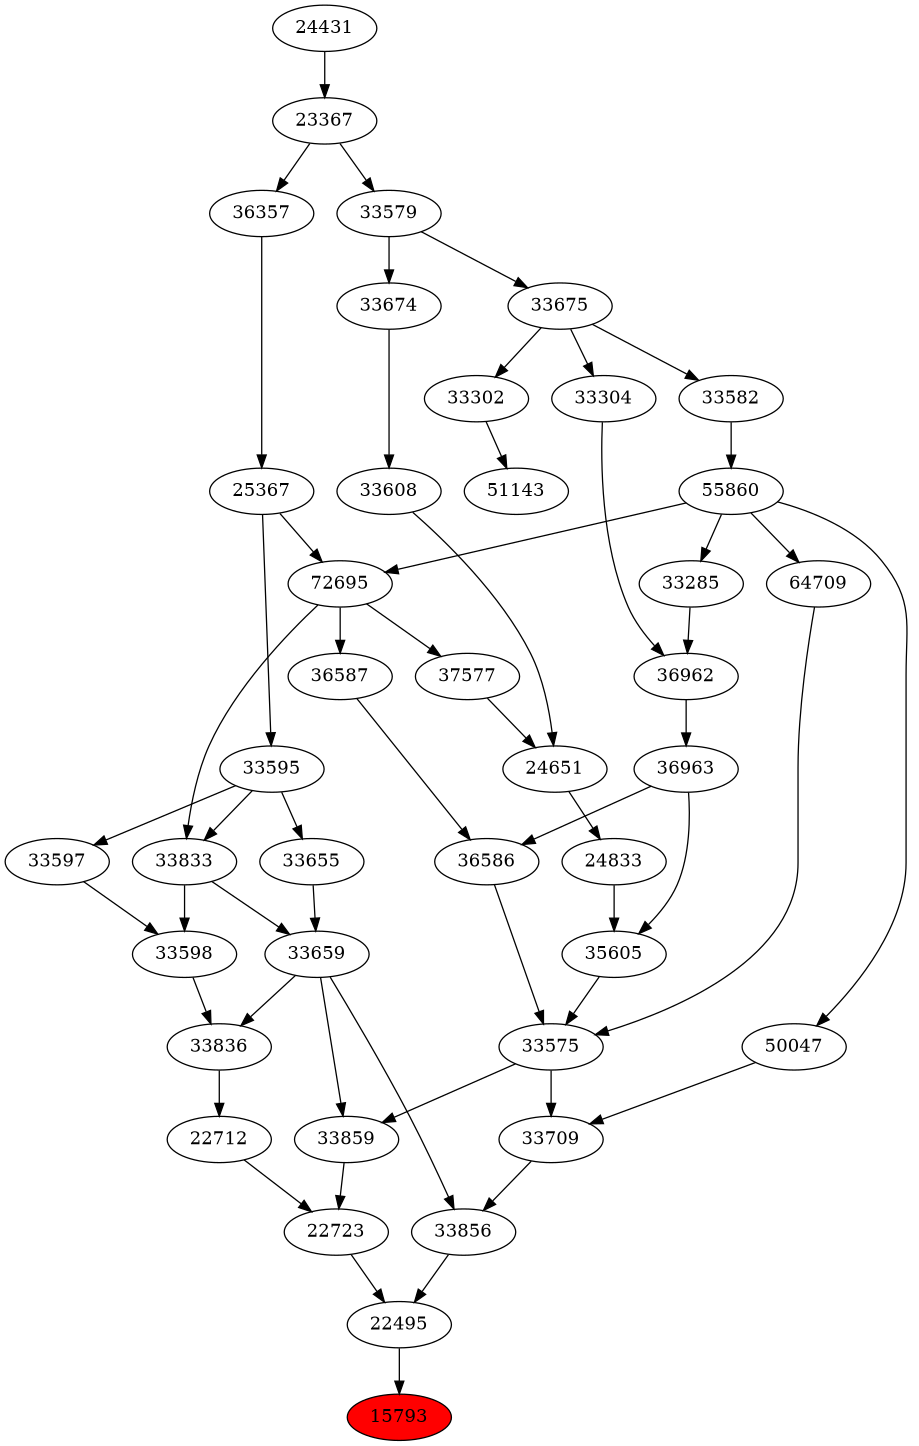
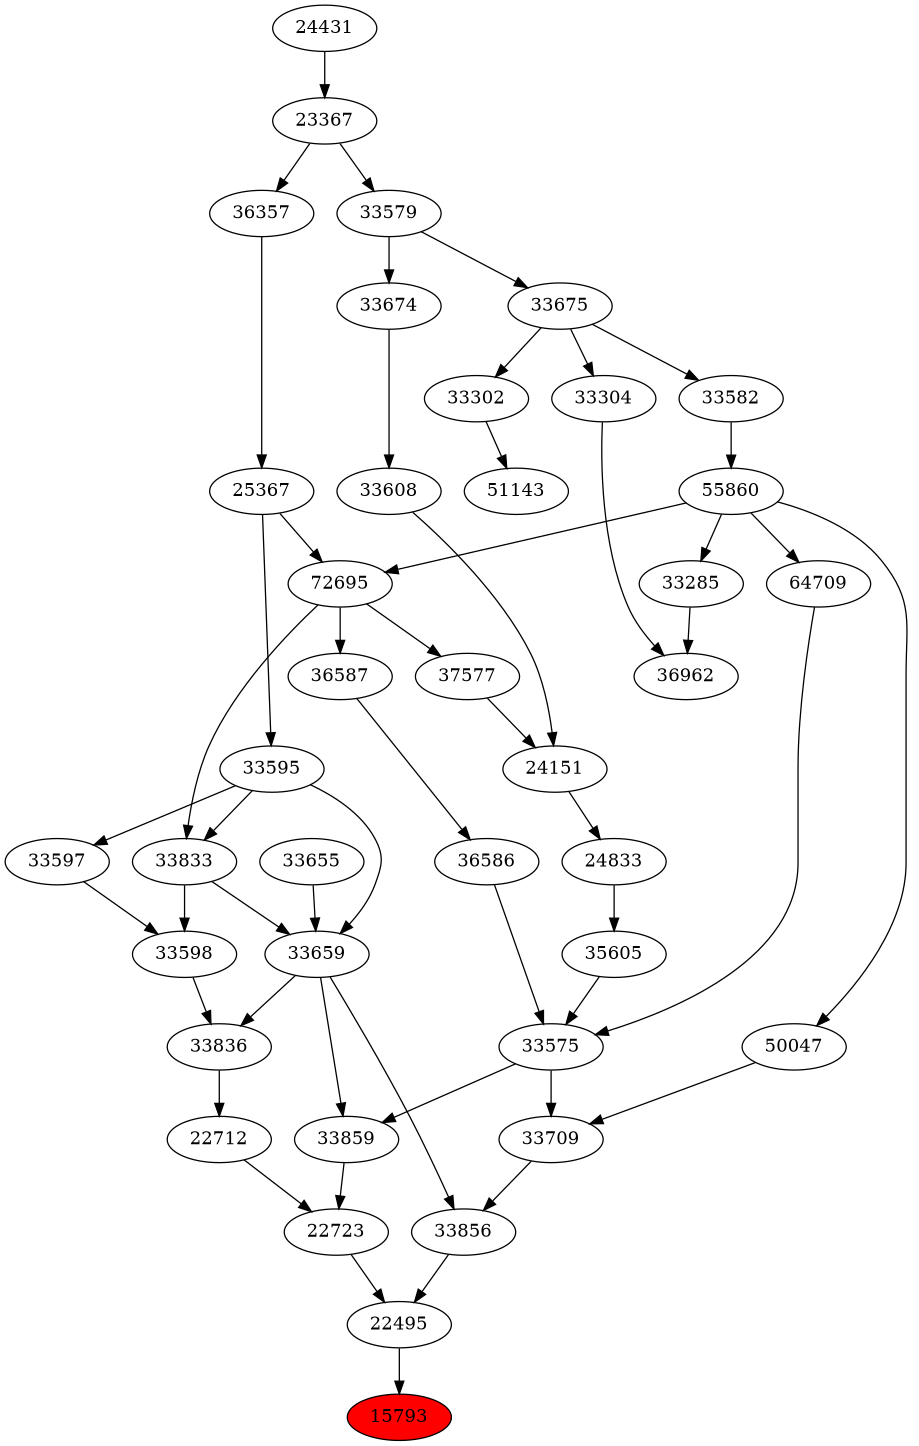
  strict digraph {
    n1 [fillcolor=red label=15793 style=filled]
    n2 [label=22495]
    n3 [label=22723]
    n4 [label=33856]
    n5 [label=22712]
    n6 [label=33859]
    n7 [label=33659]
    n8 [label=33836]
    n9 [label=33709]
    n10 [label=33575]
    n11 [label=33655]
    n12 [label=33833]
    n13 [label=33598]
    n14 [label=50047]
    n15 [label=36586]
    n16 [label=35605]
    n17 [label=64709]
    n18 [label=33595]
    n19 [label=33597]
    n20 [label=72695]
    n21 [label=36587]
    n22 [label=37577]
    n23 [label=55860]
    n24 [label=33285]
    n25 [label=36962]
-   n26 [label=36963]
    n27 [label=24833]
    n28 [label=25367]
    n29 [label=51143]
    n30 [label=33582]
-   n31 [label=24651]
+   n31 [label=24151]
    n32 [label=36357]
    n33 [label=33302]
    n34 [label=33675]
    n35 [label=33304]
    n36 [label=33608]
    n37 [label=23367]
    n38 [label=33579]
    n39 [label=33674]
    n40 [label=24431]
    n2 -> n1
    n3 -> n2
    n4 -> n2
    n5 -> n3
    n6 -> n3
    n7 -> n4
    n7 -> n6
    n7 -> n8
    n8 -> n5
    n9 -> n4
    n10 -> n6
    n10 -> n9
    n11 -> n7
    n12 -> n7
    n12 -> n13
    n13 -> n8
    n14 -> n9
    n15 -> n10
    n16 -> n10
    n17 -> n10
-   n18 -> n11
+   n18 -> n7
    n18 -> n12
    n18 -> n19
    n19 -> n13
    n20 -> n12
    n20 -> n21
    n20 -> n22
    n21 -> n15
    n22 -> n31
    n23 -> n14
    n23 -> n17
    n23 -> n20
    n23 -> n24
    n24 -> n25
-   n25 -> n26
-   n26 -> n15
-   n26 -> n16
    n27 -> n16
    n28 -> n18
    n28 -> n20
    n30 -> n23
    n31 -> n27
    n32 -> n28
    n33 -> n29
    n34 -> n30
    n34 -> n33
    n34 -> n35
    n35 -> n25
    n36 -> n31
    n37 -> n32
    n37 -> n38
    n38 -> n34
    n38 -> n39
    n39 -> n36
    n40 -> n37
  }
